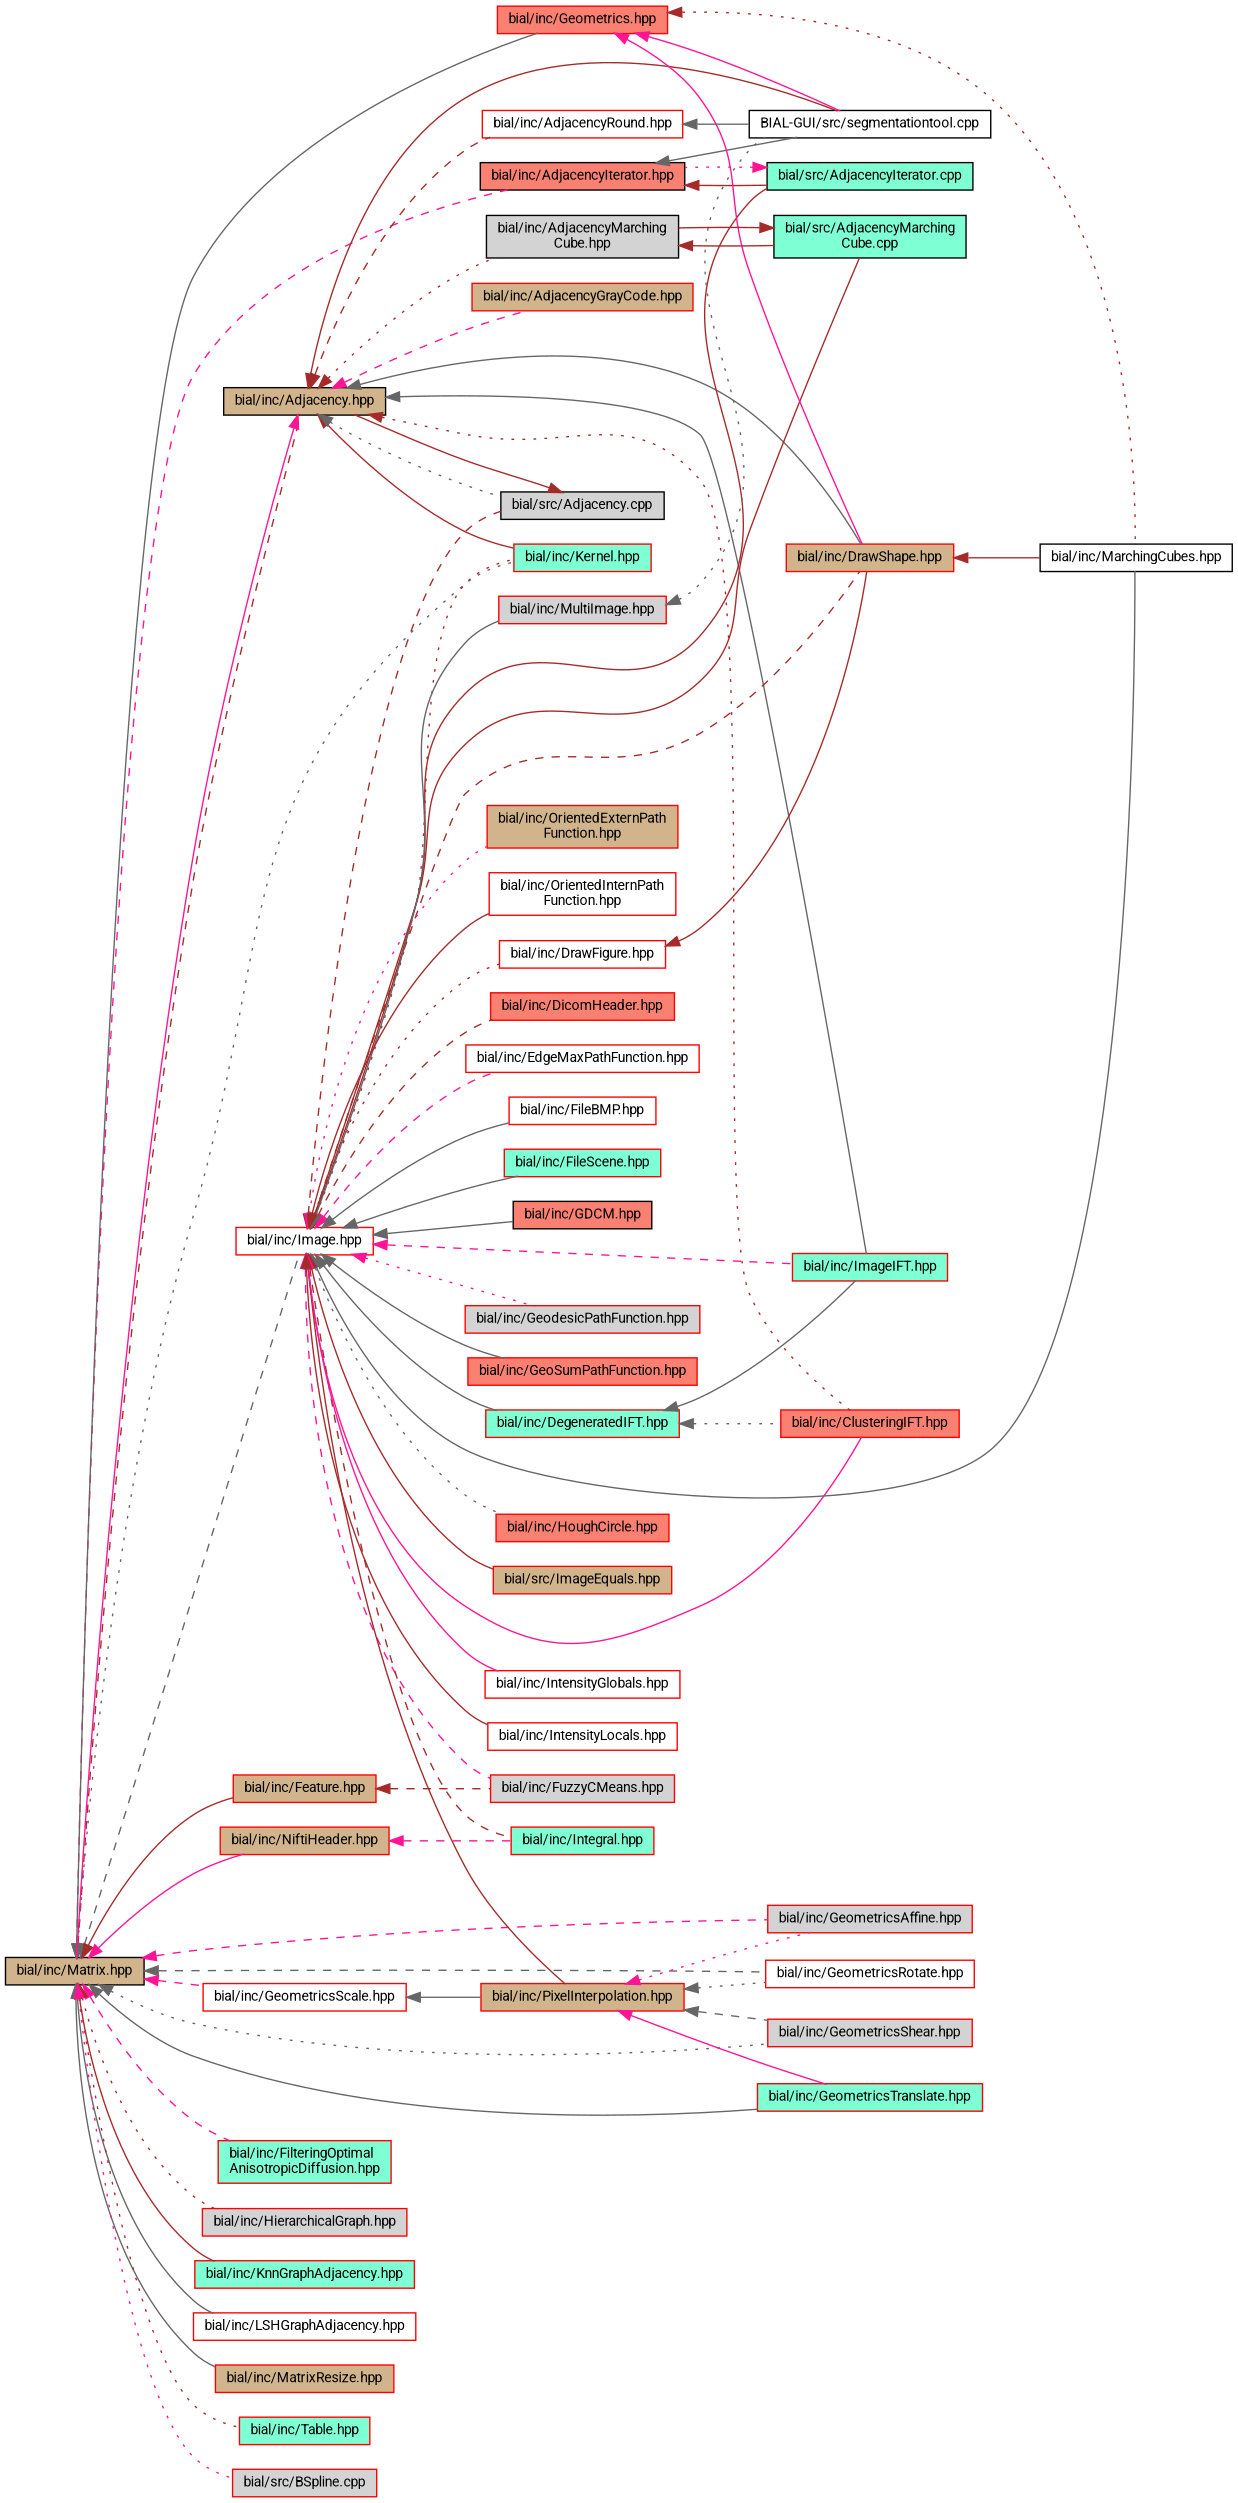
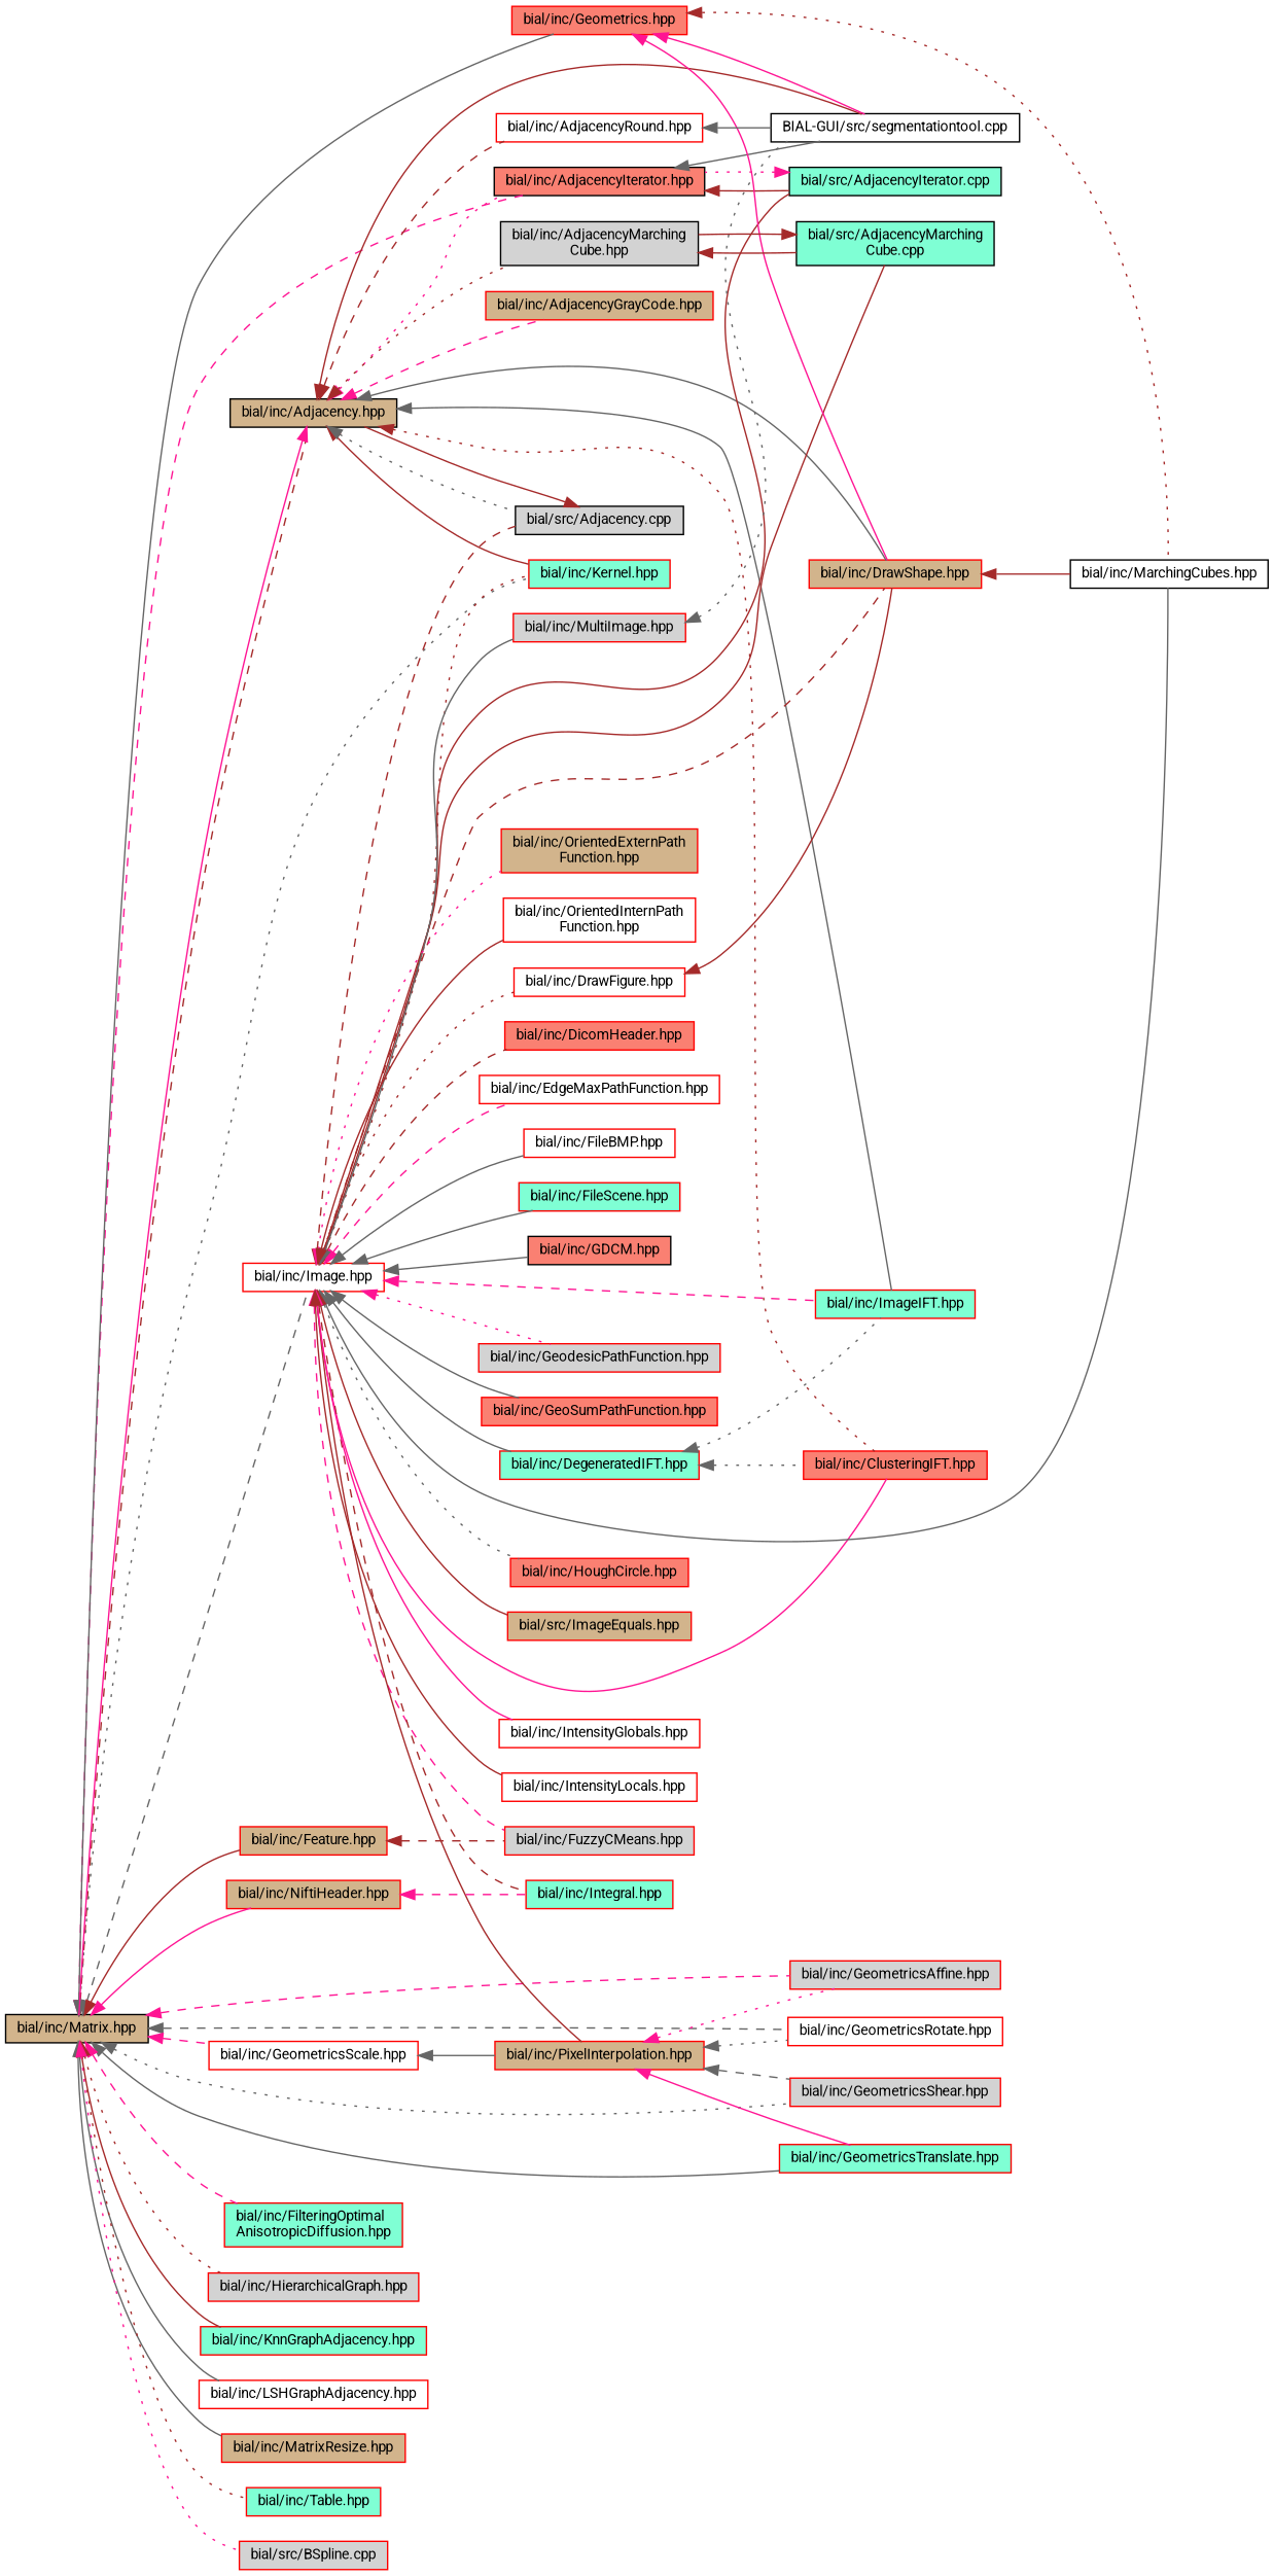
  digraph {
    fontname=Roboto
    rankdir=LR
    node [color=red fillcolor=white fontname=Roboto fontsize=10 shape=record style=filled]
    edge [color=brown dir=back fontname=Roboto fontsize=10 labelfontname=Helvetica labelfontsize=10 style=solid]
    n1 [color=black fillcolor=tan fontcolor=black height=0.2 label="bial/inc/Matrix.hpp" width=0.4]
    n2 [color=black fillcolor=tan height=0.2 label="bial/inc/Adjacency.hpp" width=0.4]
    n3 [color=black fillcolor=salmon height=0.2 label="bial/inc/AdjacencyIterator.hpp" width=0.4]
    n4 [fillcolor=aquamarine height=0.2 label="bial/inc/Kernel.hpp" width=0.4]
    n5 [height=0.2 label="bial/inc/Image.hpp" width=0.4]
    n6 [fillcolor=lightgrey height=0.2 label="bial/inc/GeometricsAffine.hpp" width=0.4]
    n7 [height=0.2 label="bial/inc/GeometricsRotate.hpp" width=0.4]
    n8 [height=0.2 label="bial/inc/GeometricsScale.hpp" width=0.4]
    n9 [fillcolor=lightgrey height=0.2 label="bial/inc/GeometricsShear.hpp" width=0.4]
    n10 [fillcolor=aquamarine height=0.2 label="bial/inc/GeometricsTranslate.hpp" width=0.4]
    n11 [fillcolor=tan height=0.2 label="bial/inc/Feature.hpp" width=0.4]
    n12 [fillcolor=salmon height=0.2 label="bial/inc/Geometrics.hpp" width=0.4]
    n13 [fillcolor=tan height=0.2 label="bial/inc/NiftiHeader.hpp" width=0.4]
    n14 [fillcolor=aquamarine height=0.2 label="bial/inc/FilteringOptimal\lAnisotropicDiffusion.hpp" width=0.4]
    n15 [fillcolor=lightgrey height=0.2 label="bial/inc/HierarchicalGraph.hpp" width=0.4]
    n16 [fillcolor=aquamarine height=0.2 label="bial/inc/KnnGraphAdjacency.hpp" width=0.4]
    n17 [height=0.2 label="bial/inc/LSHGraphAdjacency.hpp" width=0.4]
    n18 [fillcolor=tan height=0.2 label="bial/inc/MatrixResize.hpp" width=0.4]
    n19 [fillcolor=aquamarine height=0.2 label="bial/inc/Table.hpp" width=0.4]
    n20 [fillcolor=lightgrey height=0.2 label="bial/src/BSpline.cpp" width=0.4]
    n21 [fillcolor=tan height=0.2 label="bial/inc/AdjacencyGrayCode.hpp" width=0.4]
    n22 [color=black height=0.2 label="BIAL-GUI/src/segmentationtool.cpp" width=0.4]
    n23 [color=black fillcolor=lightgrey height=0.2 label="bial/inc/AdjacencyMarching\lCube.hpp" width=0.4]
    n24 [height=0.2 label="bial/inc/AdjacencyRound.hpp" width=0.4]
    n25 [fillcolor=salmon height=0.2 label="bial/inc/ClusteringIFT.hpp" width=0.4]
    n26 [fillcolor=tan height=0.2 label="bial/inc/DrawShape.hpp" width=0.4]
    n27 [fillcolor=aquamarine height=0.2 label="bial/inc/ImageIFT.hpp" width=0.4]
    n28 [color=black fillcolor=lightgrey height=0.2 label="bial/src/Adjacency.cpp" width=0.4]
    n29 [color=black fillcolor=aquamarine height=0.2 label="bial/src/AdjacencyIterator.cpp" width=0.4]
    n30 [color=black fillcolor=aquamarine height=0.2 label="bial/src/AdjacencyMarching\lCube.cpp" width=0.4]
    n31 [color=black height=0.2 label="bial/inc/MarchingCubes.hpp" width=0.4]
    n32 [fillcolor=aquamarine height=0.2 label="bial/inc/DegeneratedIFT.hpp" width=0.4]
    n33 [fillcolor=salmon height=0.2 label="bial/inc/DicomHeader.hpp" width=0.4]
    n34 [height=0.2 label="bial/inc/DrawFigure.hpp" width=0.4]
    n35 [height=0.2 label="bial/inc/EdgeMaxPathFunction.hpp" width=0.4]
    n36 [height=0.2 label="bial/inc/FileBMP.hpp" width=0.4]
    n37 [fillcolor=aquamarine height=0.2 label="bial/inc/FileScene.hpp" width=0.4]
    n38 [fillcolor=lightgrey height=0.2 label="bial/inc/FuzzyCMeans.hpp" width=0.4]
    n39 [color=black fillcolor=salmon height=0.2 label="bial/inc/GDCM.hpp" width=0.4]
    n40 [fillcolor=lightgrey height=0.2 label="bial/inc/GeodesicPathFunction.hpp" width=0.4]
    n41 [fillcolor=tan height=0.2 label="bial/inc/PixelInterpolation.hpp" width=0.4]
    n42 [fillcolor=salmon height=0.2 label="bial/inc/GeoSumPathFunction.hpp" width=0.4]
    n43 [fillcolor=salmon height=0.2 label="bial/inc/HoughCircle.hpp" width=0.4]
    n44 [fillcolor=tan height=0.2 label="bial/src/ImageEquals.hpp" width=0.4]
    n45 [fillcolor=aquamarine height=0.2 label="bial/inc/Integral.hpp" width=0.4]
    n46 [height=0.2 label="bial/inc/IntensityGlobals.hpp" width=0.4]
    n47 [height=0.2 label="bial/inc/IntensityLocals.hpp" width=0.4]
    n48 [fillcolor=lightgrey height=0.2 label="bial/inc/MultiImage.hpp" width=0.4]
    n49 [fillcolor=tan height=0.2 label="bial/inc/OrientedExternPath\lFunction.hpp" width=0.4]
    n50 [height=0.2 label="bial/inc/OrientedInternPath\lFunction.hpp" width=0.4]
    n1 -> n2 [style=dashed]
    n1 -> n3 [color=deeppink style=dashed]
    n1 -> n4 [color=gray40 style=dotted]
    n1 -> n5 [color=gray40 style=dashed]
    n1 -> n6 [color=deeppink style=dashed]
    n1 -> n7 [color=gray40 style=dashed]
    n1 -> n8 [color=deeppink style=dashed]
    n1 -> n9 [color=gray40 style=dotted]
    n1 -> n10 [color=gray40]
    n1 -> n11
    n1 -> n12 [color=gray40]
    n1 -> n13 [color=deeppink]
    n1 -> n14 [color=deeppink style=dashed]
    n1 -> n15 [style=dotted]
    n1 -> n16
    n1 -> n17 [color=gray40]
    n1 -> n18 [color=gray40]
    n1 -> n19 [style=dotted]
    n1 -> n20 [color=deeppink style=dotted]
    n2 -> n1 [color=deeppink]
+   n2 -> n3 [color=deeppink style=dotted]
    n2 -> n4
    n2 -> n21 [color=deeppink style=dashed]
    n2 -> n22
    n2 -> n23 [style=dotted]
    n2 -> n24 [style=dashed]
    n2 -> n25 [style=dotted]
    n2 -> n26 [color=gray40]
    n2 -> n27 [color=gray40]
    n2 -> n28 [color=gray40 style=dotted]
    n3 -> n22 [color=gray40]
    n3 -> n29
    n5 -> n4 [style=dotted]
    n5 -> n25 [color=deeppink]
    n5 -> n26 [style=dashed]
    n5 -> n27 [color=deeppink style=dashed]
    n5 -> n28 [style=dashed]
    n5 -> n29
    n5 -> n30
    n5 -> n31 [color=gray40]
    n5 -> n32 [color=gray40]
    n5 -> n33 [style=dashed]
    n5 -> n34 [style=dotted]
    n5 -> n35 [color=deeppink style=dashed]
    n5 -> n36 [color=gray40]
    n5 -> n37 [color=gray40]
    n5 -> n38 [color=deeppink style=dashed]
    n5 -> n39 [color=gray40]
    n5 -> n40 [color=deeppink style=dotted]
    n5 -> n41
    n5 -> n42 [color=gray40]
    n5 -> n43 [color=gray40 style=dotted]
    n5 -> n44
    n5 -> n45 [style=dashed]
    n5 -> n46 [color=deeppink]
    n5 -> n47
    n5 -> n48 [color=gray40]
    n5 -> n49 [color=deeppink style=dotted]
    n5 -> n50
    n8 -> n41 [color=gray40]
    n11 -> n38 [style=dashed]
    n12 -> n22 [color=deeppink]
    n12 -> n26 [color=deeppink]
    n12 -> n31 [style=dotted]
    n13 -> n45 [color=deeppink style=dashed]
    n23 -> n30
    n24 -> n22 [color=gray40]
    n26 -> n31
    n28 -> n2
    n29 -> n3 [color=deeppink style=dotted]
    n30 -> n23
    n32 -> n25 [color=gray40 style=dotted]
-   n32 -> n27 [color=gray40]
+   n32 -> n27 [color=gray40 style=dotted]
    n34 -> n26
    n41 -> n6 [color=deeppink style=dotted]
    n41 -> n7 [color=gray40 style=dotted]
    n41 -> n9 [color=gray40 style=dashed]
    n41 -> n10 [color=deeppink]
    n48 -> n22 [color=gray40 style=dotted]
  }
